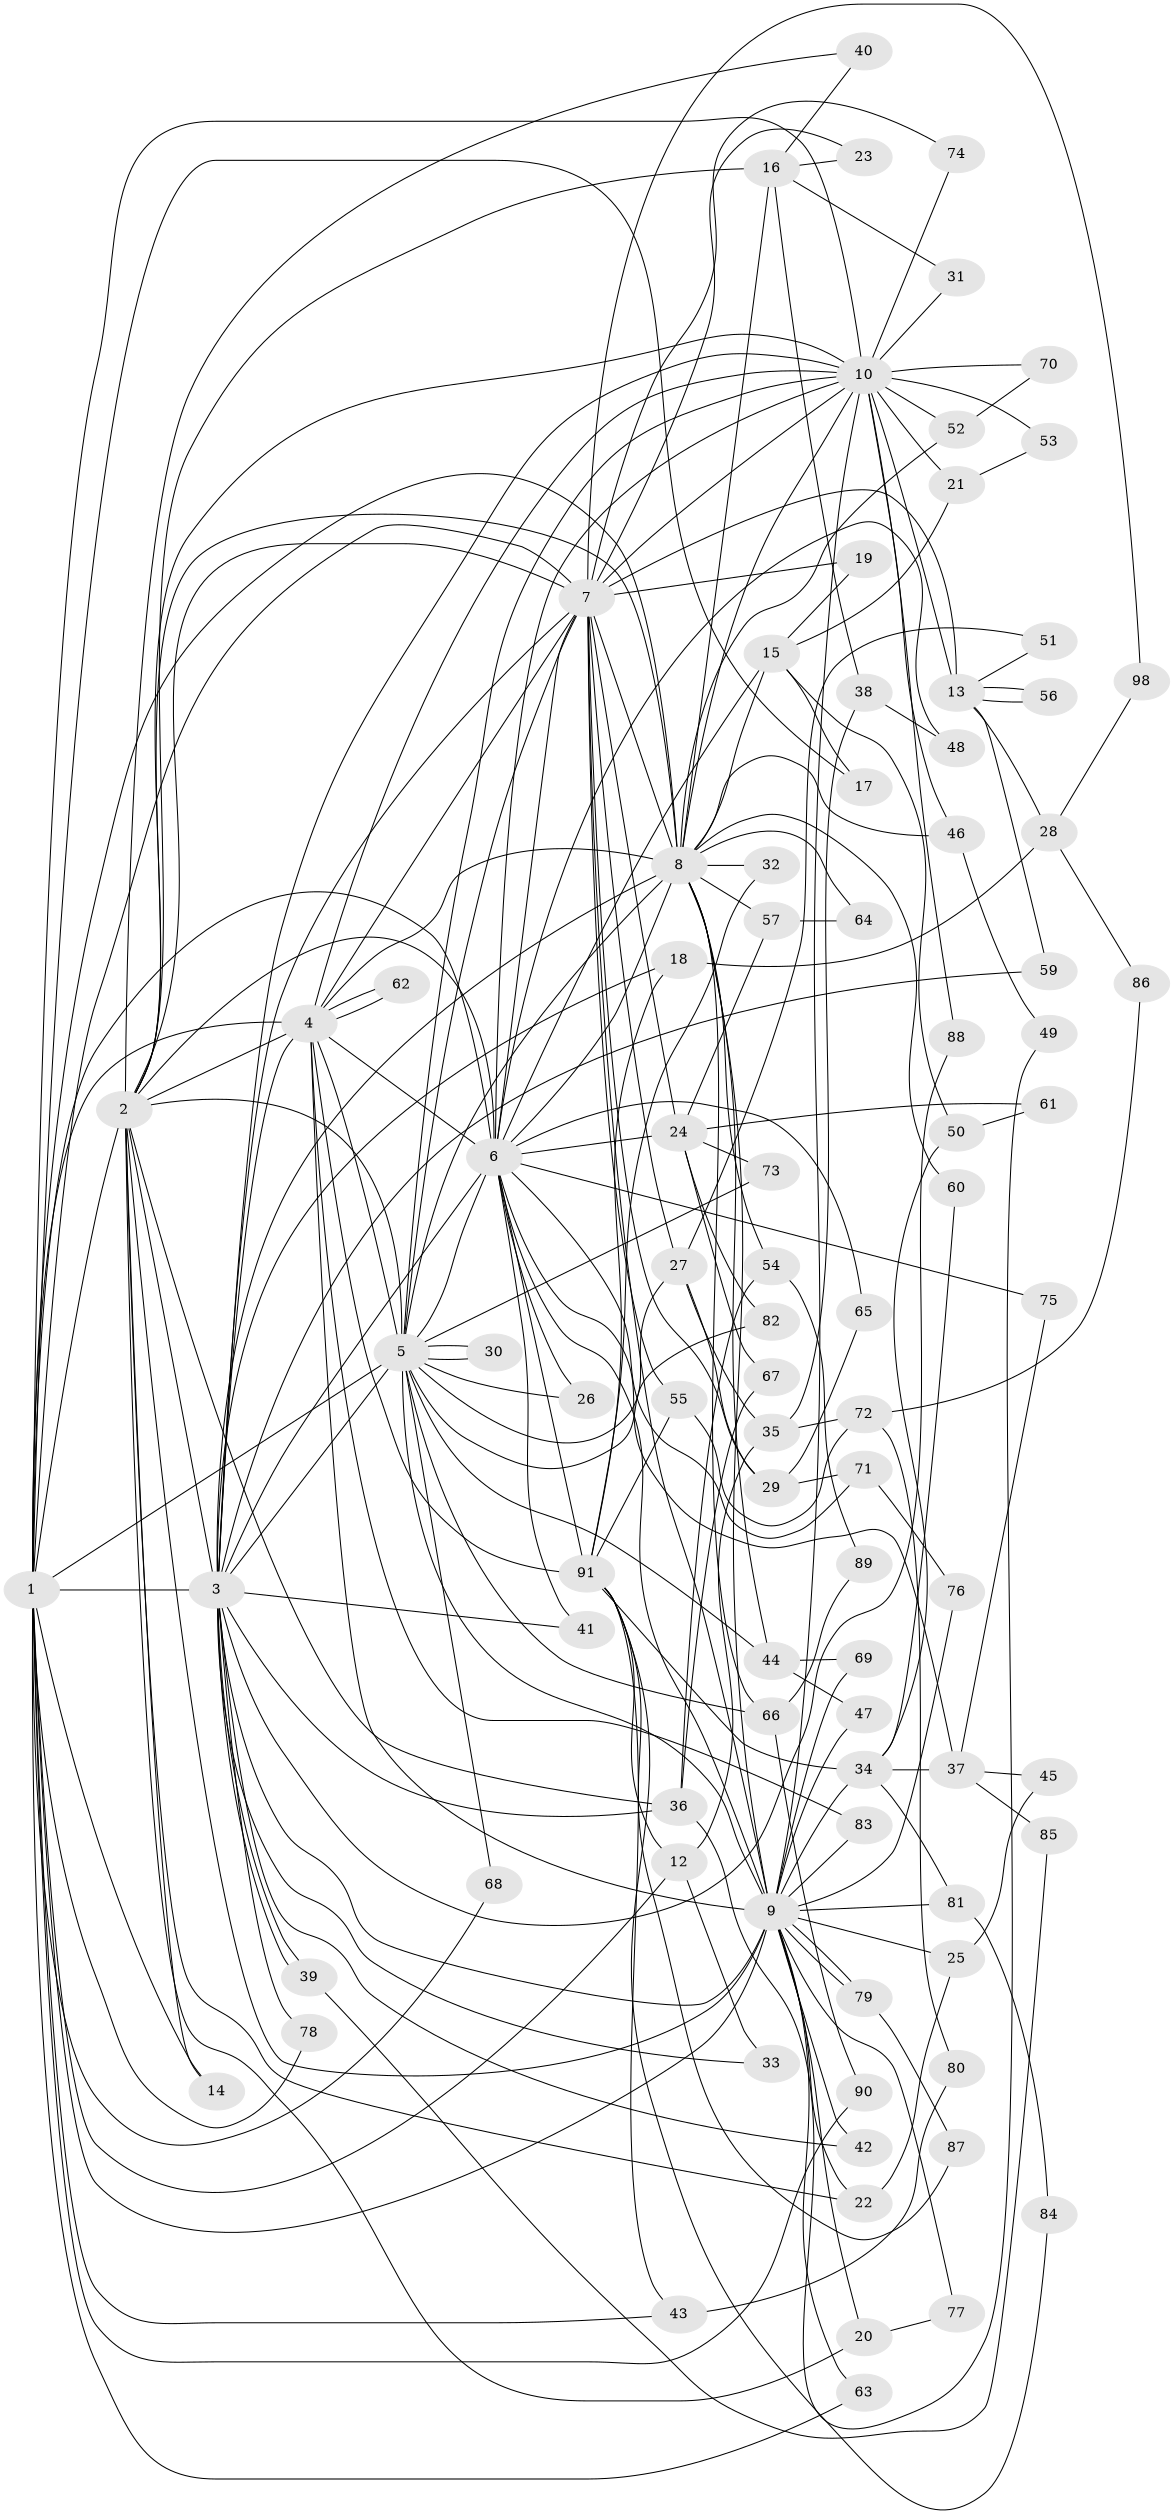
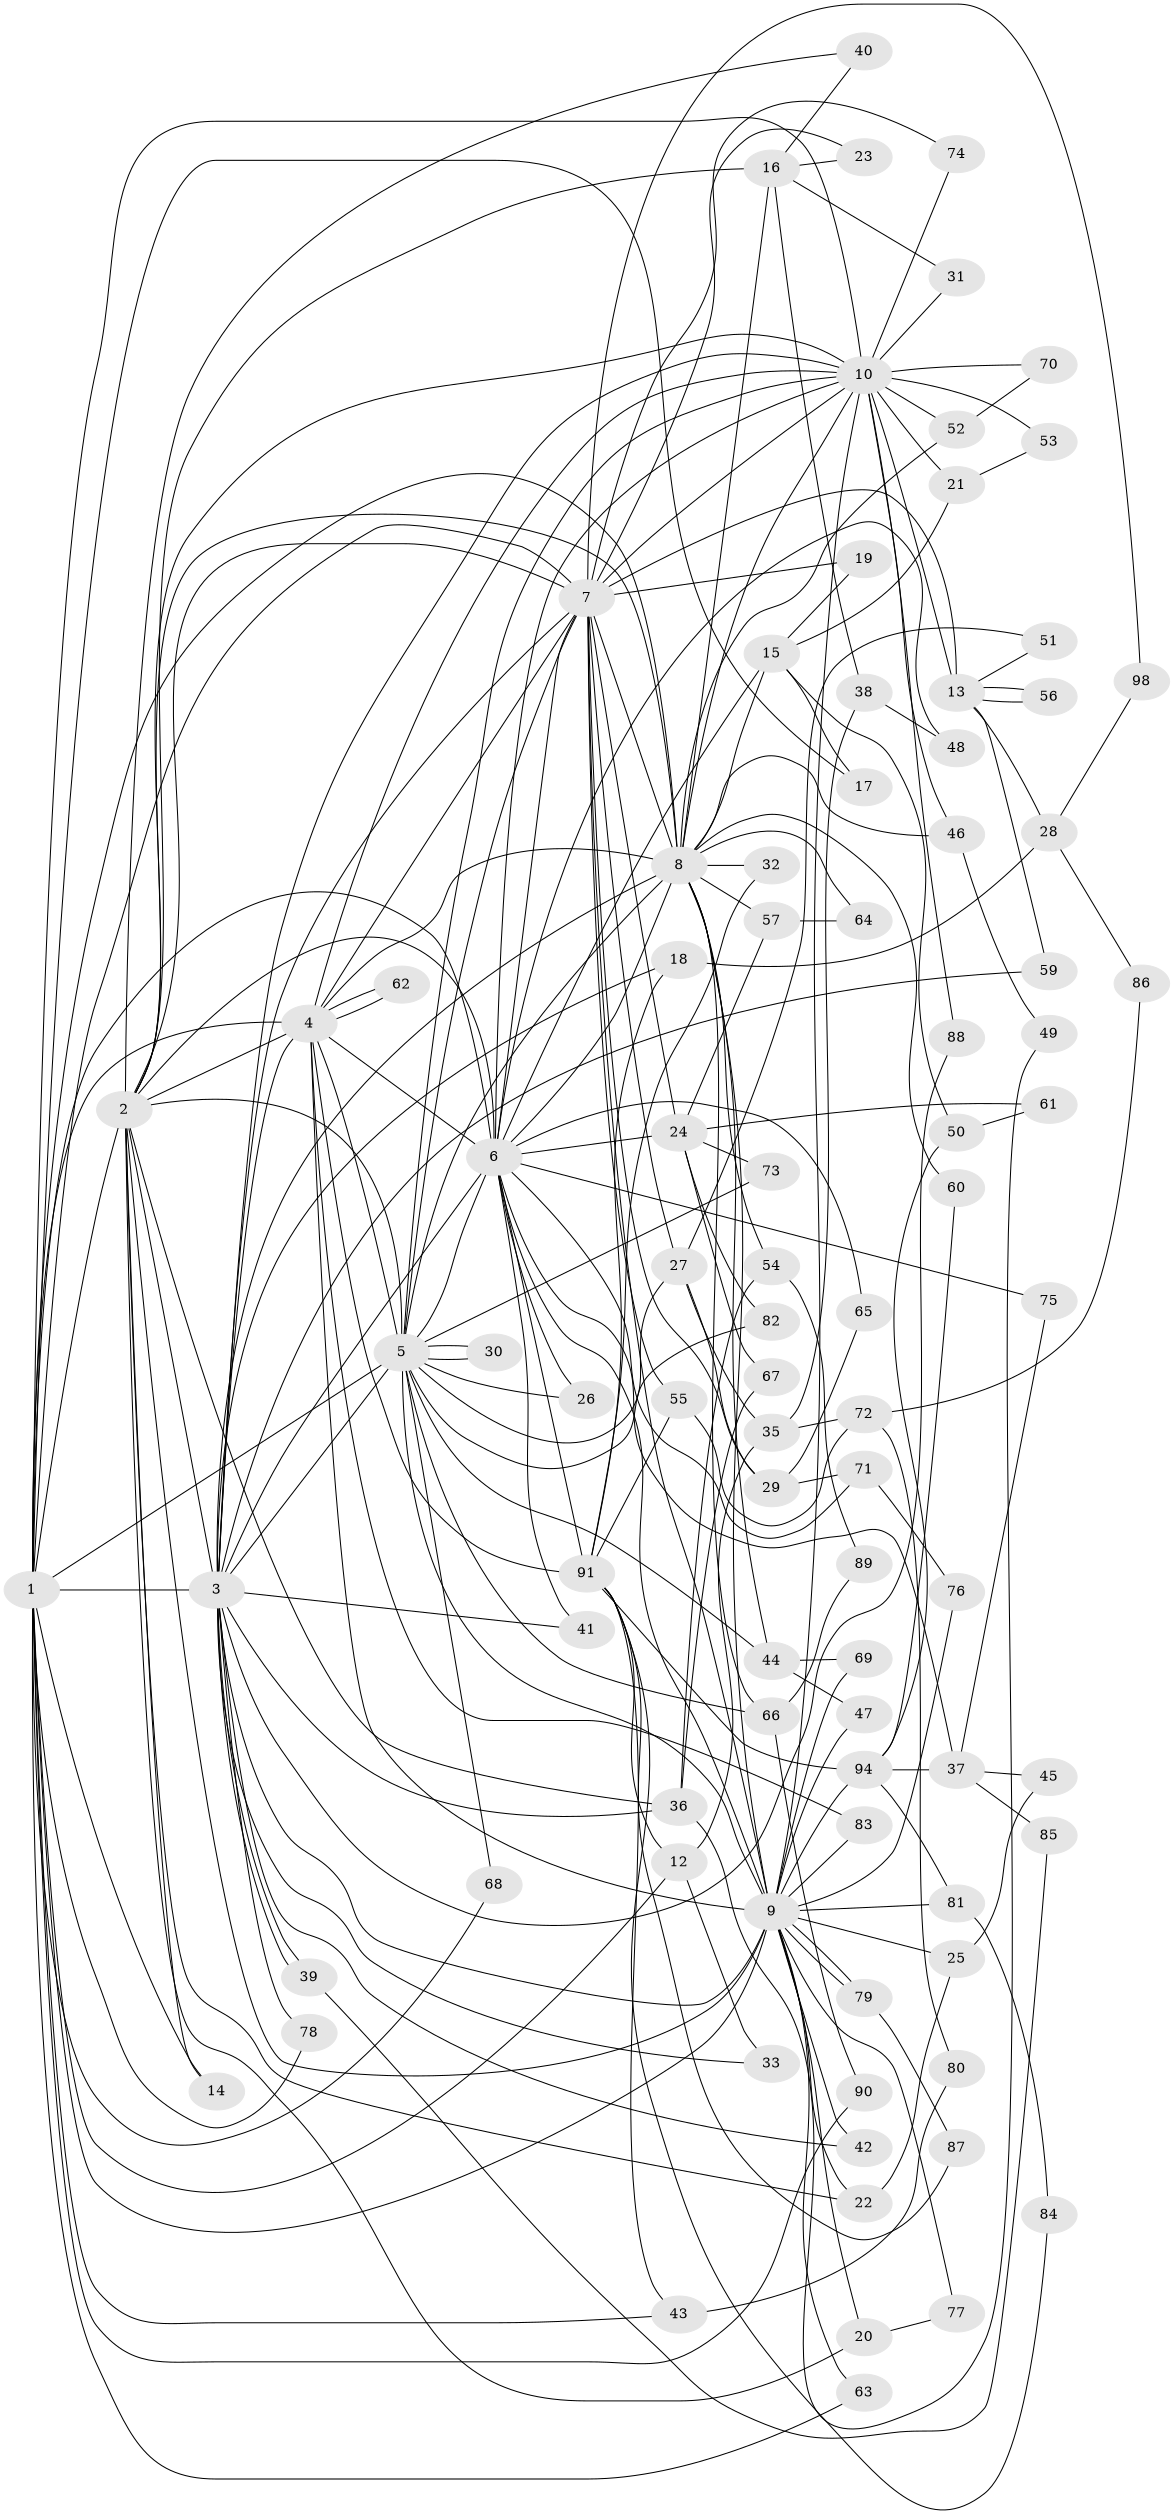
  graph {
    rankdir=LR
    node [color=gray90 style=filled]
    1
    2
    3
    4
    5
    6
    7
    8
    9
    10
    12
    14
    17
    43
    63
    68
    78
    90
    16
    20
    22
    36
    40
    18
    33
    39
    41
    42
    59
    88
    n31 [label=91]
    62
    83
    26
    27
    30
    44
    66
    73
    82
    15
    24
    37
    48
    65
    71
    75
    13
    19
    23
    29
    55
    n53 [label=98]
    74
    32
    46
    52
    54
    57
    60
    64
    25
-   34
+   34 [label=94]
    47
    69
    76
    77
    79
    81
    21
    31
    53
    70
    35
    80
    38
    67
    49
    28
    85
    84
    87
    51
    89
    50
    61
    45
    56
    72
    86
    1 -- 2
    1 -- 3
    1 -- 4
    1 -- 5
    1 -- 6
    1 -- 7
    1 -- 8
    1 -- 9
    1 -- 10
    1 -- 12
    1 -- 14
    1 -- 17
    1 -- 43
    1 -- 63
    1 -- 68
    1 -- 78
    1 -- 90
    2 -- 3
    2 -- 4
    2 -- 5
    2 -- 6
    2 -- 7
    2 -- 8
    2 -- 9
    2 -- 10
    2 -- 14
    2 -- 16
    2 -- 20
    2 -- 22
    2 -- 36
    2 -- 40
    3 -- 4
    3 -- 5
    3 -- 6
    3 -- 7
    3 -- 8
    3 -- 9
    3 -- 10
    3 -- 78
    3 -- 36
    3 -- 18
    3 -- 33
    3 -- 39
    3 -- 39
    3 -- 41
    3 -- 42
    3 -- 59
    3 -- 88
    4 -- 5
    4 -- 6
    4 -- 7
    4 -- 8
    4 -- 9
    4 -- 10
    4 -- n31
    4 -- 62
    4 -- 62
    4 -- 83
    5 -- 6
    5 -- 7
    5 -- 8
    5 -- 9
    5 -- 10
    5 -- 68
    5 -- 26
    5 -- 27
    5 -- 30
    5 -- 30
    5 -- 44
    5 -- 66
    5 -- 73
    5 -- 82
    6 -- 7
    6 -- 8
    6 -- 9
    6 -- 10
    6 -- 41
    6 -- n31
    6 -- 26
    6 -- 15
    6 -- 24
    6 -- 37
    6 -- 48
    6 -- 65
    6 -- 71
    6 -- 75
    7 -- 8
    7 -- 9
    7 -- 10
    7 -- 27
    7 -- 24
    7 -- 13
    7 -- 19
    7 -- 23
    7 -- 29
    7 -- 55
    7 -- n53
    7 -- 74
    8 -- 9
    8 -- 10
    8 -- 16
    8 -- 44
    8 -- 66
    8 -- 15
    8 -- 32
    8 -- 46
    8 -- 52
    8 -- 54
    8 -- 57
    8 -- 60
    8 -- 64
    9 -- 10
    9 -- 63
    9 -- 20
    9 -- 22
    9 -- 42
    9 -- 83
    9 -- 25
    9 -- 34
    9 -- 47
    9 -- 69
    9 -- 76
    9 -- 77
    9 -- 79
    9 -- 79
    9 -- 81
    10 -- 88
    10 -- 13
    10 -- 74
    10 -- 46
    10 -- 52
    10 -- 21
    10 -- 31
    10 -- 53
    10 -- 70
    12 -- 33
    12 -- 35
    43 -- 80
    16 -- 40
    16 -- 23
    16 -- 31
    16 -- 38
    20 -- 77
    22 -- 25
    36 -- 54
    36 -- 67
    36 -- 49
    18 -- 28
    39 -- 85
    n31 -- 12
    n31 -- 43
    n31 -- 18
    n31 -- 55
    n31 -- 32
    n31 -- 34
    n31 -- 84
    n31 -- 87
    27 -- 29
    27 -- 35
    27 -- 51
    44 -- 47
    44 -- 69
    66 -- 90
    66 -- 89
    15 -- 17
    15 -- 19
    15 -- 21
    15 -- 50
    24 -- 73
    24 -- 82
    24 -- 57
    24 -- 67
    24 -- 61
    37 -- 75
    37 -- 85
    37 -- 45
    71 -- 76
    13 -- 59
    13 -- 28
    13 -- 51
    13 -- 56
    13 -- 56
    29 -- 65
    29 -- 71
    55 -- 72
    46 -- 49
    52 -- 70
    54 -- 89
    57 -- 64
    25 -- 45
    34 -- 37
    34 -- 60
    34 -- 81
    34 -- 50
    79 -- 87
    81 -- 84
    21 -- 53
    35 -- 38
    35 -- 72
    38 -- 48
    28 -- n53
    28 -- 86
    50 -- 61
    72 -- 80
    72 -- 86
  }
